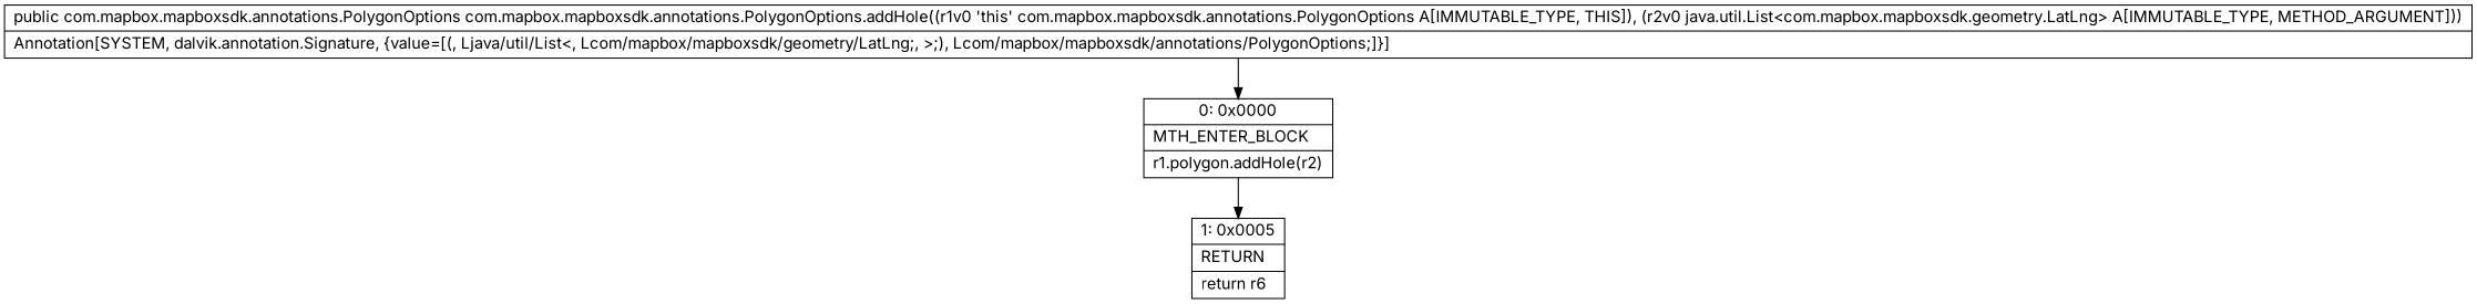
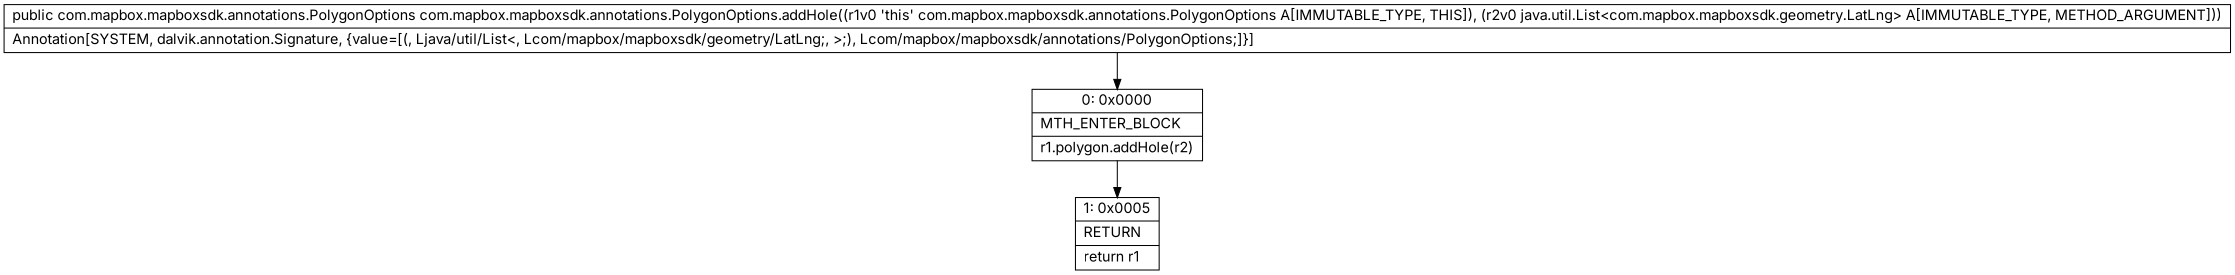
  digraph {
    fontname=Inter
    node [shape=record fontname=Inter]
    edge [fontname=Inter]
    n1 [label="{0\:\ 0x0000|MTH_ENTER_BLOCK\l|r1.polygon.addHole(r2)\l}"]
-   n2 [label="{1\:\ 0x0005|RETURN\l|return r6\l}"]
+   n2 [label="{1\:\ 0x0005|RETURN\l|return r1\l}"]
    n3 [label="{public com.mapbox.mapboxsdk.annotations.PolygonOptions com.mapbox.mapboxsdk.annotations.PolygonOptions.addHole((r1v0 'this' com.mapbox.mapboxsdk.annotations.PolygonOptions A[IMMUTABLE_TYPE, THIS]), (r2v0 java.util.List\<com.mapbox.mapboxsdk.geometry.LatLng\> A[IMMUTABLE_TYPE, METHOD_ARGUMENT]))  | Annotation[SYSTEM, dalvik.annotation.Signature, \{value=[(, Ljava\/util\/List\<, Lcom\/mapbox\/mapboxsdk\/geometry\/LatLng;, \>;), Lcom\/mapbox\/mapboxsdk\/annotations\/PolygonOptions;]\}]\l}"]
    n1 -> n2
    n3 -> n1
  }
